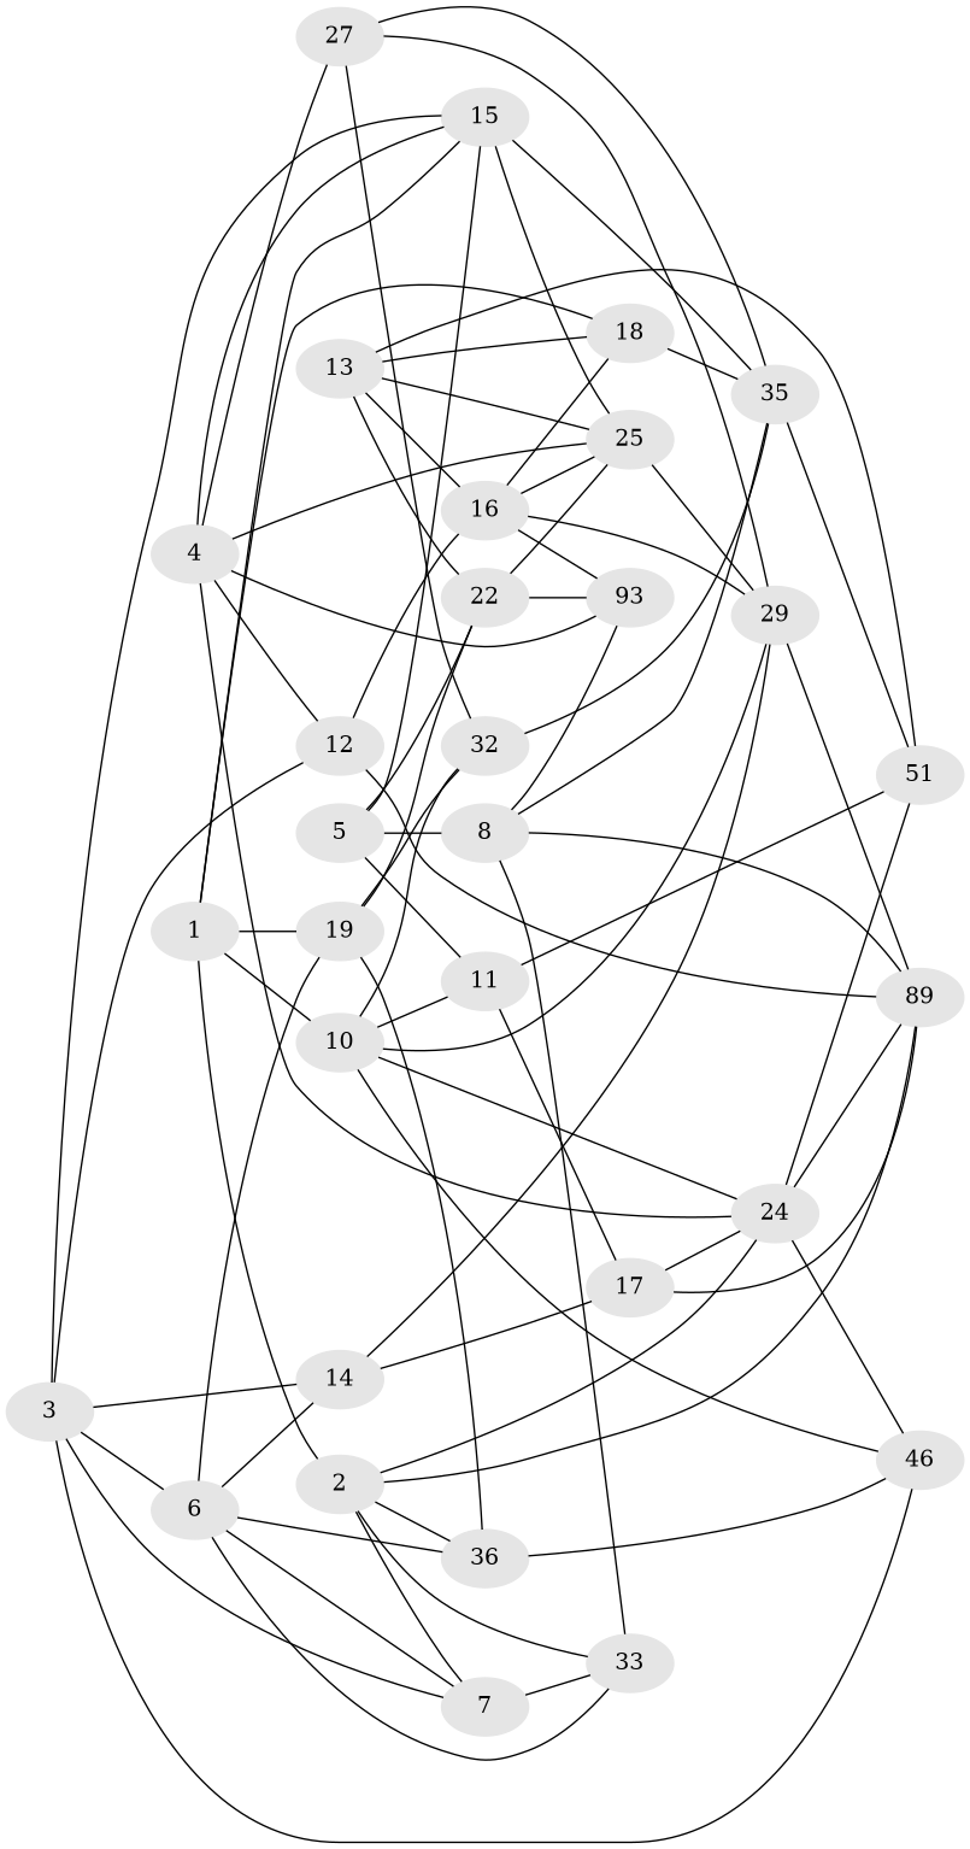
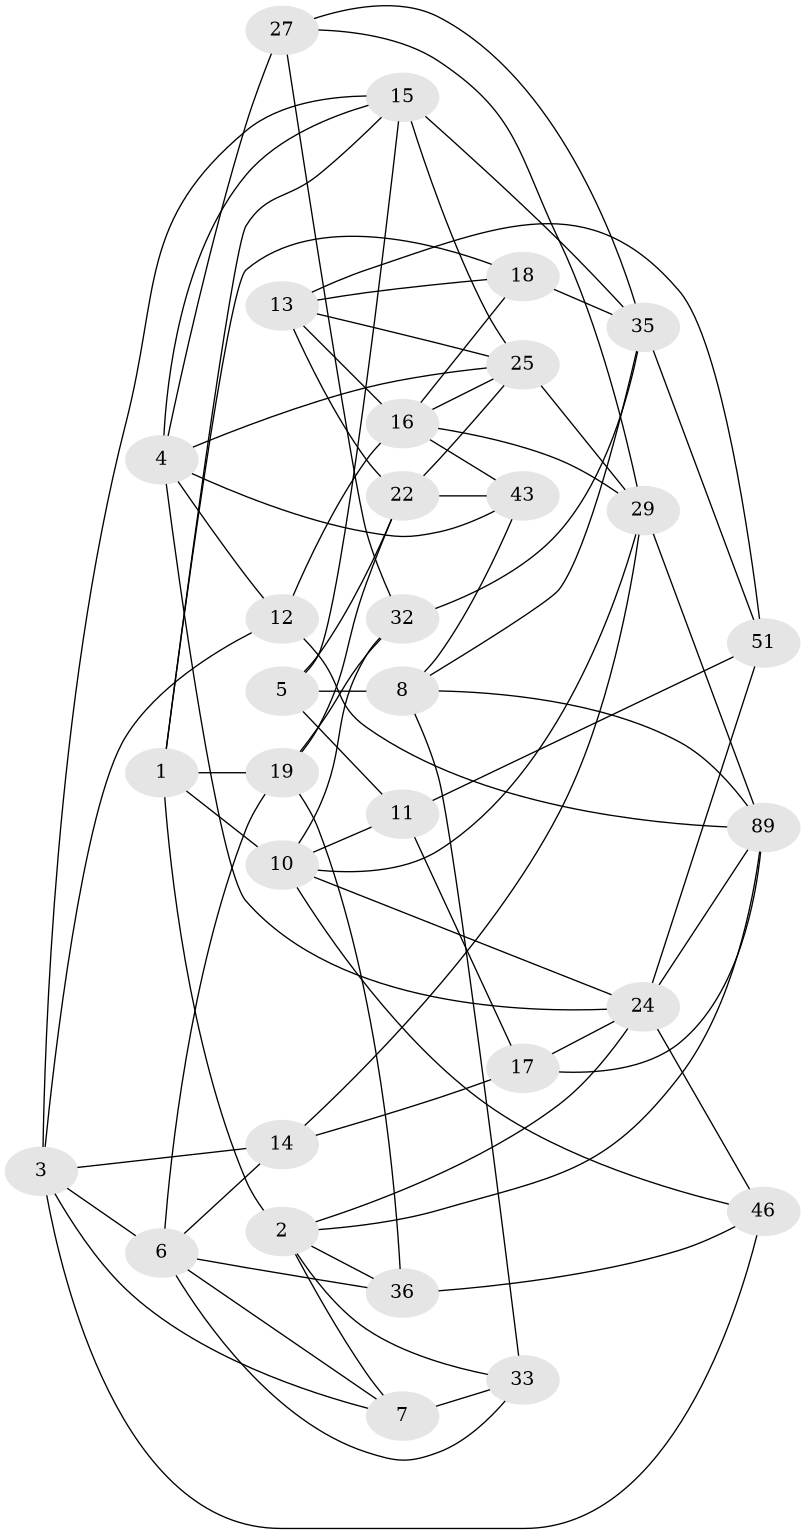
  graph {
    rankdir=LR
    node [color=gray90 style=filled]
    1 [super="+9"]
    2 [super="+34"]
    10 [super="+21"]
    15 [super="+44"]
    18
    19 [super="+26"]
    7
    24 [super="+47"]
    33
    36
    n11 [label=89 super="+41"]
    46
    11 [super="+30"]
    29 [super="+48"]
    32
    25 [super="+40"]
    35 [super="+45"]
    22 [super="+23"]
    51
    3 [super="+50"]
    6 [super="+38"]
    12
    14
    16 [super="+20"]
    17 [super="+42"]
    4 [super="+37"]
    27
-   43 [label=93]
+   43
    5 [super="+49"]
    8 [super="+28"]
    13 [super="+31"]
    1 -- 2
    1 -- 10
    1 -- 15
    1 -- 18
    1 -- 19 [weight=2]
    2 -- 7
    2 -- 24
    2 -- 33
    2 -- 36
    2 -- n11
    10 -- 24
    10 -- 46
    10 -- 11
    10 -- 29
    10 -- 32
    15 -- 25
    15 -- 35
    18 -- 35
    19 -- 36
    19 -- 32
    19 -- 22
    7 -- 33
    24 -- n11
    24 -- 46
    24 -- 51
    36 -- 46
    11 -- 51
    11 -- 17 [weight=2]
    29 -- n11
    32 -- 35
    25 -- 29
    35 -- 51
    22 -- 25
    22 -- 43
    3 -- 15
    3 -- 7
    3 -- 46
    3 -- 6
    3 -- 12
    3 -- 14
    6 -- 19
    6 -- 7
    6 -- 33
    6 -- 36
    6 -- 14
    12 -- n11
    12 -- 16
    14 -- 29
    14 -- 17
    16 -- 18
    16 -- 29
    16 -- 25
    16 -- 43
    17 -- 24
    17 -- n11
    4 -- 15
    4 -- 24
    4 -- 25
    4 -- 12
    4 -- 27
    4 -- 43
    27 -- 29
    27 -- 32
    27 -- 35
    5 -- 15
    5 -- 11 [weight=2]
    5 -- 22
    5 -- 8 [weight=2]
    8 -- 33
    8 -- n11
    8 -- 35
    8 -- 43
    13 -- 18
    13 -- 25
    13 -- 22 [weight=2]
    13 -- 51
    13 -- 16
  }
